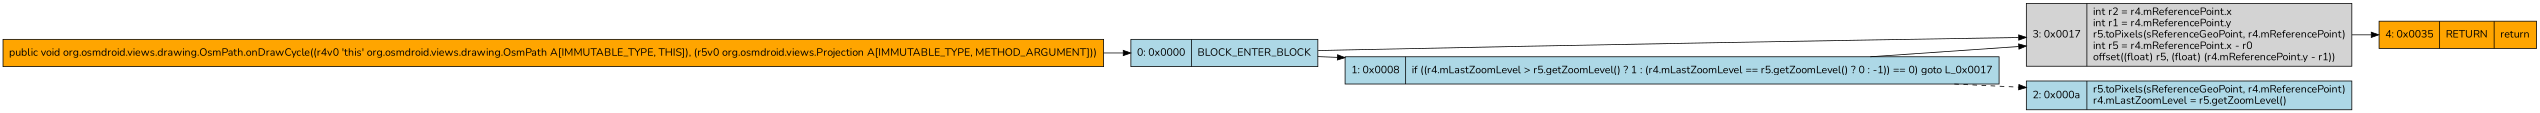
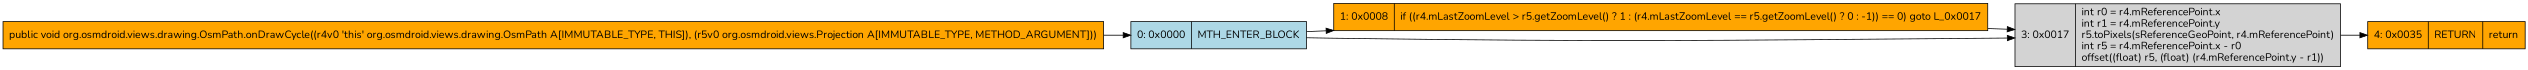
  digraph {
    fontname=Nunito
    rankdir=LR
    node [fillcolor=orange fontname=Nunito shape=record style=filled]
    edge [fontname=Nunito]
-   n1 [fillcolor=lightblue label="{0\:\ 0x0000|BLOCK_ENTER_BLOCK\l}"]
-   n2 [fillcolor=lightblue label="{1\:\ 0x0008|if ((r4.mLastZoomLevel \> r5.getZoomLevel() ? 1 : (r4.mLastZoomLevel == r5.getZoomLevel() ? 0 : \-1)) == 0) goto L_0x0017\l}"]
-   n3 [fillcolor=lightgrey label="{3\:\ 0x0017|int r2 = r4.mReferencePoint.x\lint r1 = r4.mReferencePoint.y\lr5.toPixels(sReferenceGeoPoint, r4.mReferencePoint)\lint r5 = r4.mReferencePoint.x \- r0\loffset((float) r5, (float) (r4.mReferencePoint.y \- r1))\l}"]
-   n4 [fillcolor=lightblue label="{2\:\ 0x000a|r5.toPixels(sReferenceGeoPoint, r4.mReferencePoint)\lr4.mLastZoomLevel = r5.getZoomLevel()\l}"]
+   n1 [fillcolor=lightblue label="{0\:\ 0x0000|MTH_ENTER_BLOCK\l}"]
+   n2 [label="{1\:\ 0x0008|if ((r4.mLastZoomLevel \> r5.getZoomLevel() ? 1 : (r4.mLastZoomLevel == r5.getZoomLevel() ? 0 : \-1)) == 0) goto L_0x0017\l}"]
+   n3 [fillcolor=lightgrey label="{3\:\ 0x0017|int r0 = r4.mReferencePoint.x\lint r1 = r4.mReferencePoint.y\lr5.toPixels(sReferenceGeoPoint, r4.mReferencePoint)\lint r5 = r4.mReferencePoint.x \- r0\loffset((float) r5, (float) (r4.mReferencePoint.y \- r1))\l}"]
    n5 [label="{4\:\ 0x0035|RETURN\l|return\l}"]
    n6 [label="{public void org.osmdroid.views.drawing.OsmPath.onDrawCycle((r4v0 'this' org.osmdroid.views.drawing.OsmPath A[IMMUTABLE_TYPE, THIS]), (r5v0 org.osmdroid.views.Projection A[IMMUTABLE_TYPE, METHOD_ARGUMENT])) }"]
    n1 -> n2
    n1 -> n3
    n2 -> n3
-   n2 -> n4 [style=dashed]
    n3 -> n5
    n6 -> n1
  }
